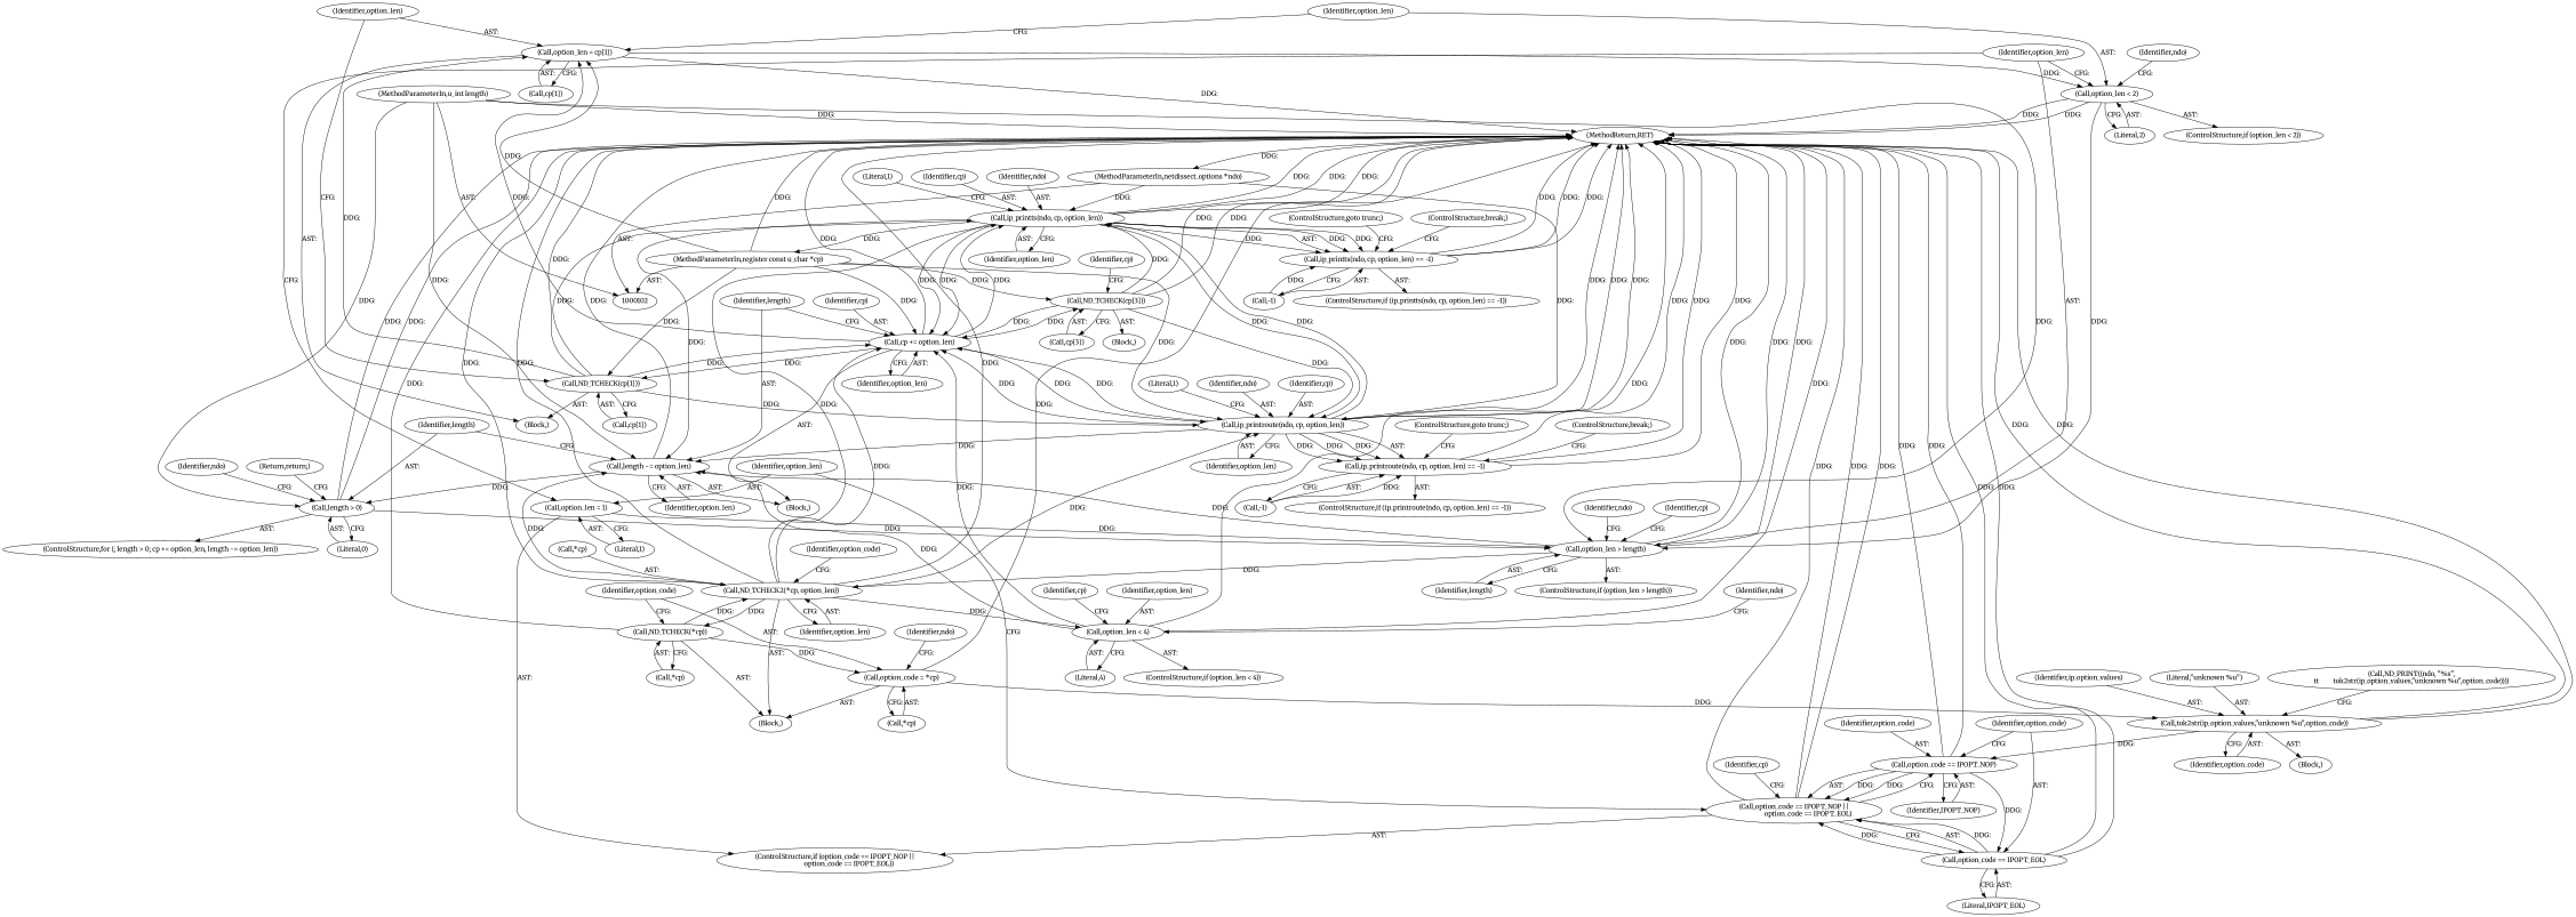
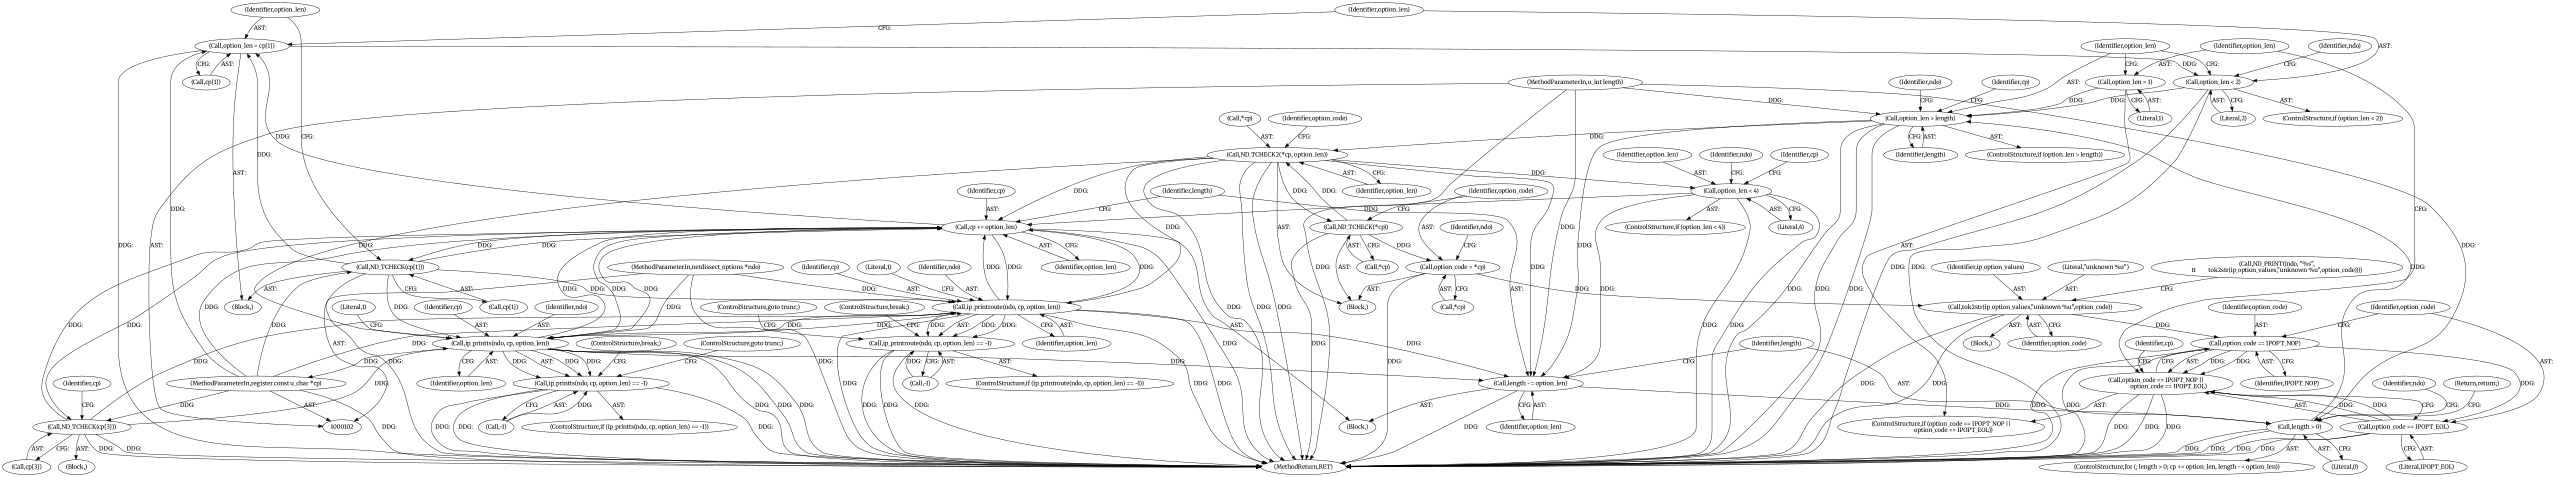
  digraph {
    fontname=Merriweather
    node [fontname=Merriweather]
    edge [fontname=Merriweather]
    n1 [label="(Call,option_len = cp[1])"]
    n2 [label="(Call,option_len < 2)"]
    n3 [label="(MethodReturn,RET)"]
    n4 [label="(Call,cp[1])"]
    n5 [label="(Block,)"]
    n6 [label="(Call,option_len > length)"]
    n7 [label="(Literal,2)"]
    n8 [label="(ControlStructure,if (option_len < 2))"]
    n9 [label="(Call,ND_TCHECK(cp[1]))"]
    n10 [label="(Call,cp += option_len)"]
    n11 [label="(Call,ip_printts(ndo, cp, option_len))"]
    n12 [label="(Call,ip_printroute(ndo, cp, option_len))"]
    n13 [label="(Call,cp[1])"]
    n14 [label="(Call,ND_TCHECK(cp[3]))"]
    n15 [label="(Block,)"]
    n16 [label="(Identifier,option_len)"]
    n17 [label="(Call,length -= option_len)"]
    n18 [label="(Call,ip_printts(ndo, cp, option_len) == -1)"]
    n19 [label="(Identifier,option_len)"]
    n20 [label="(MethodParameterIn,register const u_char *cp)"]
    n21 [label="(Call,ip_printroute(ndo, cp, option_len) == -1)"]
    n22 [label="(Identifier,option_len)"]
    n23 [label="(Block,)"]
    n24 [label="(Call,cp[3])"]
    n25 [label="(Call,length > 0)"]
    n26 [label="(Identifier,option_len)"]
    n27 [label="(ControlStructure,if (ip_printts(ndo, cp, option_len) == -1))"]
    n28 [label="(Call,-1)"]
    n29 [label="(Call,-1)"]
    n30 [label="(ControlStructure,if (ip_printroute(ndo, cp, option_len) == -1))"]
    n31 [label="(MethodParameterIn,netdissect_options *ndo)"]
    1000102
    n33 [label="(Call,ND_TCHECK2(*cp, option_len))"]
    n34 [label="(Call,ND_TCHECK(*cp))"]
    n35 [label="(Call,option_len < 4)"]
    n36 [label="(Identifier,option_len)"]
    n37 [label="(Block,)"]
    n38 [label="(Call,option_code = *cp)"]
    n39 [label="(Call,*cp)"]
    n40 [label="(ControlStructure,if (option_len < 4))"]
    n41 [label="(Literal,4)"]
    n42 [label="(Call,tok2str(ip_option_values,\"unknown %u\",option_code))"]
    n43 [label="(Call,*cp)"]
    n44 [label="(ControlStructure,if (option_len > length))"]
    n45 [label="(Identifier,length)"]
    n46 [label="(Call,option_len = 1)"]
    n47 [label="(Literal,1)"]
    n48 [label="(ControlStructure,if (option_code == IPOPT_NOP ||\n                    option_code == IPOPT_EOL))"]
    n49 [label="(ControlStructure,for (; length > 0; cp += option_len, length -= option_len))"]
    n50 [label="(Literal,0)"]
    n51 [label="(MethodParameterIn,u_int length)"]
    n52 [label="(Call,option_code == IPOPT_NOP)"]
    n53 [label="(Identifier,option_code)"]
    n54 [label="(Block,)"]
    n55 [label="(Call,option_code == IPOPT_NOP ||\n                    option_code == IPOPT_EOL)"]
    n56 [label="(Call,option_code == IPOPT_EOL)"]
    n57 [label="(Identifier,IPOPT_NOP)"]
    n58 [label="(Literal,IPOPT_EOL)"]
    n59 [label="(Identifier,cp)"]
    n60 [label="(ControlStructure,break;)"]
    n61 [label="(Identifier,ndo)"]
    n62 [label="(Return,return;)"]
    n63 [label="(Literal,1)"]
    n64 [label="(Identifier,ip_option_values)"]
    n65 [label="(Identifier,option_len)"]
    n66 [label="(Identifier,cp)"]
    n67 [label="(Identifier,ndo)"]
    n68 [label="(Literal,\"unknown %u\")"]
    n69 [label="(Identifier,option_len)"]
    n70 [label="(ControlStructure,goto trunc;)"]
    n71 [label="(Identifier,option_code)"]
    n72 [label="(Identifier,length)"]
    n73 [label="(Call,ND_PRINT((ndo, \"%s\",\n\t\t          tok2str(ip_option_values,\"unknown %u\",option_code))))"]
    n74 [label="(Identifier,option_len)"]
    n75 [label="(Identifier,ndo)"]
    n76 [label="(Literal,1)"]
    n77 [label="(Identifier,length)"]
    n78 [label="(Identifier,ndo)"]
    n79 [label="(Identifier,option_len)"]
    n80 [label="(Identifier,cp)"]
    n81 [label="(Identifier,option_code)"]
    n82 [label="(Identifier,ndo)"]
    n83 [label="(Identifier,option_code)"]
    n84 [label="(Identifier,option_len)"]
    n85 [label="(Identifier,cp)"]
    n86 [label="(Identifier,cp)"]
    n87 [label="(Identifier,ndo)"]
    n88 [label="(Identifier,ndo)"]
    n89 [label="(Call,*cp)"]
    n90 [label="(ControlStructure,break;)"]
    n91 [label="(Identifier,cp)"]
    n92 [label="(ControlStructure,goto trunc;)"]
    n93 [label="(Identifier,option_code)"]
    n94 [label="(Identifier,cp)"]
    n1 -> n2 [label="DDG: "]
    n1 -> n3 [label="DDG: "]
    n1 -> n4 [label="CFG: "]
    n1 -> n5 [label="AST: "]
    n2 -> n3 [label="DDG: "]
    n2 -> n3 [label="DDG: "]
    n2 -> n6 [label="DDG: "]
    n2 -> n7 [label="CFG: "]
    n2 -> n8 [label="AST: "]
    n4 -> n1 [label="AST: "]
    n6 -> n3 [label="DDG: "]
    n6 -> n3 [label="DDG: "]
    n6 -> n3 [label="DDG: "]
    n6 -> n17 [label="DDG: "]
    n6 -> n33 [label="DDG: "]
    n6 -> n44 [label="AST: "]
    n6 -> n45 [label="CFG: "]
    n7 -> n2 [label="AST: "]
    n9 -> n1 [label="DDG: "]
    n9 -> n3 [label="DDG: "]
    n9 -> n5 [label="AST: "]
    n9 -> n10 [label="DDG: "]
    n9 -> n11 [label="DDG: "]
    n9 -> n12 [label="DDG: "]
    n9 -> n13 [label="CFG: "]
    n10 -> n1 [label="DDG: "]
    n10 -> n3 [label="DDG: "]
    n10 -> n9 [label="DDG: "]
    n10 -> n11 [label="DDG: "]
    n10 -> n12 [label="DDG: "]
    n10 -> n14 [label="DDG: "]
    n10 -> n15 [label="AST: "]
    n10 -> n16 [label="CFG: "]
    n11 -> n3 [label="DDG: "]
    n11 -> n3 [label="DDG: "]
    n11 -> n3 [label="DDG: "]
    n11 -> n10 [label="DDG: "]
    n11 -> n10 [label="DDG: "]
    n11 -> n12 [label="DDG: "]
    n11 -> n17 [label="DDG: "]
    n11 -> n18 [label="AST: "]
    n11 -> n18 [label="DDG: "]
    n11 -> n18 [label="DDG: "]
    n11 -> n18 [label="DDG: "]
    n11 -> n19 [label="CFG: "]
    n11 -> n20 [label="DDG: "]
    n12 -> n3 [label="DDG: "]
    n12 -> n3 [label="DDG: "]
    n12 -> n3 [label="DDG: "]
    n12 -> n10 [label="DDG: "]
    n12 -> n10 [label="DDG: "]
    n12 -> n11 [label="DDG: "]
    n12 -> n17 [label="DDG: "]
    n12 -> n21 [label="AST: "]
    n12 -> n21 [label="DDG: "]
    n12 -> n21 [label="DDG: "]
    n12 -> n21 [label="DDG: "]
    n12 -> n22 [label="CFG: "]
    n13 -> n9 [label="AST: "]
    n14 -> n3 [label="DDG: "]
    n14 -> n3 [label="DDG: "]
    n14 -> n10 [label="DDG: "]
    n14 -> n11 [label="DDG: "]
    n14 -> n12 [label="DDG: "]
    n14 -> n23 [label="AST: "]
    n14 -> n24 [label="CFG: "]
    n16 -> n10 [label="AST: "]
    n17 -> n3 [label="DDG: "]
    n17 -> n15 [label="AST: "]
    n17 -> n25 [label="DDG: "]
    n17 -> n26 [label="CFG: "]
    n18 -> n3 [label="DDG: "]
    n18 -> n3 [label="DDG: "]
    n18 -> n3 [label="DDG: "]
    n18 -> n27 [label="AST: "]
    n18 -> n28 [label="CFG: "]
    n19 -> n11 [label="AST: "]
    n20 -> n1 [label="DDG: "]
    n20 -> n3 [label="DDG: "]
    n20 -> n9 [label="DDG: "]
    n20 -> n10 [label="DDG: "]
    n20 -> n12 [label="DDG: "]
    n20 -> n14 [label="DDG: "]
    n20 -> 1000102 [label="AST: "]
    n21 -> n3 [label="DDG: "]
    n21 -> n3 [label="DDG: "]
    n21 -> n3 [label="DDG: "]
    n21 -> n29 [label="CFG: "]
    n21 -> n30 [label="AST: "]
    n22 -> n12 [label="AST: "]
    n24 -> n14 [label="AST: "]
    n25 -> n3 [label="DDG: "]
    n25 -> n3 [label="DDG: "]
    n25 -> n6 [label="DDG: "]
    n25 -> n49 [label="AST: "]
    n25 -> n50 [label="CFG: "]
    n26 -> n17 [label="AST: "]
    n28 -> n18 [label="AST: "]
    n28 -> n18 [label="DDG: "]
    n29 -> n21 [label="AST: "]
    n29 -> n21 [label="DDG: "]
-   n3 -> n31 [label="DDG: "]
+   n31 -> n3 [label="DDG: "]
    n31 -> n11 [label="DDG: "]
    n31 -> n12 [label="DDG: "]
    n31 -> 1000102 [label="AST: "]
    n33 -> n3 [label="DDG: "]
    n33 -> n3 [label="DDG: "]
    n33 -> n3 [label="DDG: "]
    n33 -> n10 [label="DDG: "]
    n33 -> n11 [label="DDG: "]
    n33 -> n12 [label="DDG: "]
    n33 -> n17 [label="DDG: "]
    n33 -> n34 [label="DDG: "]
    n33 -> n35 [label="DDG: "]
    n33 -> n36 [label="CFG: "]
    n33 -> n37 [label="AST: "]
    n34 -> n3 [label="DDG: "]
    n34 -> n33 [label="DDG: "]
    n34 -> n37 [label="AST: "]
    n34 -> n38 [label="DDG: "]
    n34 -> n39 [label="CFG: "]
    n35 -> n3 [label="DDG: "]
    n35 -> n3 [label="DDG: "]
    n35 -> n10 [label="DDG: "]
    n35 -> n17 [label="DDG: "]
    n35 -> n40 [label="AST: "]
    n35 -> n41 [label="CFG: "]
    n36 -> n33 [label="AST: "]
    n38 -> n3 [label="DDG: "]
    n38 -> n37 [label="AST: "]
    n38 -> n42 [label="DDG: "]
    n38 -> n43 [label="CFG: "]
    n39 -> n34 [label="AST: "]
    n41 -> n35 [label="AST: "]
    n42 -> n3 [label="DDG: "]
    n42 -> n3 [label="DDG: "]
    n42 -> n52 [label="DDG: "]
    n42 -> n53 [label="CFG: "]
    n42 -> n54 [label="AST: "]
    n43 -> n38 [label="AST: "]
    n45 -> n6 [label="AST: "]
    n46 -> n6 [label="DDG: "]
    n46 -> n47 [label="CFG: "]
    n46 -> n48 [label="AST: "]
    n47 -> n46 [label="AST: "]
    n50 -> n25 [label="AST: "]
    n51 -> n3 [label="DDG: "]
    n51 -> n6 [label="DDG: "]
    n51 -> n17 [label="DDG: "]
    n51 -> n25 [label="DDG: "]
    n51 -> 1000102 [label="AST: "]
    n52 -> n3 [label="DDG: "]
    n52 -> n3 [label="DDG: "]
    n52 -> n55 [label="AST: "]
    n52 -> n55 [label="DDG: "]
    n52 -> n55 [label="DDG: "]
    n52 -> n56 [label="DDG: "]
    n52 -> n57 [label="CFG: "]
    n53 -> n42 [label="AST: "]
    n55 -> n3 [label="DDG: "]
    n55 -> n3 [label="DDG: "]
    n55 -> n3 [label="DDG: "]
    n55 -> n48 [label="AST: "]
    n55 -> n52 [label="CFG: "]
    n55 -> n56 [label="CFG: "]
    n56 -> n3 [label="DDG: "]
    n56 -> n3 [label="DDG: "]
    n56 -> n55 [label="AST: "]
    n56 -> n55 [label="DDG: "]
    n56 -> n55 [label="DDG: "]
    n56 -> n58 [label="CFG: "]
    n57 -> n52 [label="AST: "]
    n58 -> n56 [label="AST: "]
    n59 -> n35 [label="CFG: "]
    n60 -> n21 [label="CFG: "]
    n61 -> n25 [label="CFG: "]
    n62 -> n25 [label="CFG: "]
    n63 -> n11 [label="CFG: "]
    n64 -> n42 [label="AST: "]
    n65 -> n1 [label="CFG: "]
    n65 -> n2 [label="AST: "]
    n66 -> n10 [label="AST: "]
    n67 -> n38 [label="CFG: "]
    n68 -> n42 [label="AST: "]
    n69 -> n46 [label="AST: "]
    n69 -> n55 [label="CFG: "]
    n70 -> n18 [label="CFG: "]
    n71 -> n52 [label="CFG: "]
    n71 -> n56 [label="AST: "]
    n72 -> n10 [label="CFG: "]
    n72 -> n17 [label="AST: "]
    n73 -> n42 [label="CFG: "]
    n74 -> n1 [label="AST: "]
    n74 -> n9 [label="CFG: "]
    n75 -> n2 [label="CFG: "]
    n76 -> n12 [label="CFG: "]
    n77 -> n17 [label="CFG: "]
    n77 -> n25 [label="AST: "]
    n78 -> n12 [label="AST: "]
    n79 -> n35 [label="AST: "]
    n80 -> n12 [label="AST: "]
    n81 -> n34 [label="CFG: "]
    n81 -> n38 [label="AST: "]
    n82 -> n6 [label="CFG: "]
    n83 -> n52 [label="AST: "]
    n84 -> n2 [label="CFG: "]
    n84 -> n6 [label="AST: "]
    n84 -> n46 [label="CFG: "]
    n85 -> n11 [label="AST: "]
    n86 -> n6 [label="CFG: "]
    n87 -> n35 [label="CFG: "]
    n88 -> n11 [label="AST: "]
    n89 -> n33 [label="AST: "]
    n90 -> n18 [label="CFG: "]
    n91 -> n14 [label="CFG: "]
    n92 -> n21 [label="CFG: "]
    n93 -> n33 [label="CFG: "]
    n94 -> n55 [label="CFG: "]
  }
